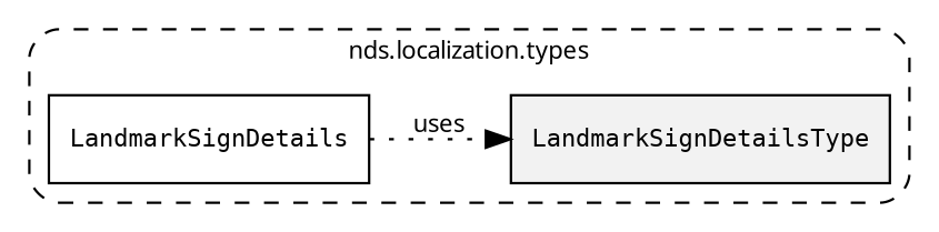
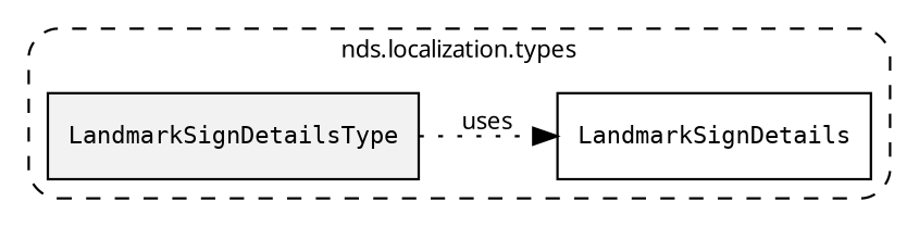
  digraph {
    fontsize=10
    rankdir=LR
    fontname="Noto Sans"
    node [fontsize=10 shape=box fontname="Noto Sans"]
    n1 [fillcolor="#0000000D" label=<<font face="monospace"><table align="center" border="0" cellspacing="0" cellpadding="0"><tr><td href="../../../content/packages/nds.localization.types.html#Bitmask-LandmarkSignDetailsType" title="Bitmask defined in nds.localization.types">LandmarkSignDetailsType</td></tr></table></font>> style=filled]
    n2 [label=<<font face="monospace"><table align="center" border="0" cellspacing="0" cellpadding="0"><tr><td href="../../../content/packages/nds.localization.types.html#Structure-LandmarkSignDetails" title="Structure defined in nds.localization.types">LandmarkSignDetails</td></tr></table></font>>]
    subgraph cluster_1 {
      label="nds.localization.types"
      style="dashed, rounded"
      n1
      n2
    }
-   n2 -> n1 [fontsize=10 label=uses style=dotted fontname="Noto Sans"]
+   n1 -> n2 [fontsize=10 label=uses style=dotted fontname="Noto Sans"]
  }
